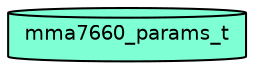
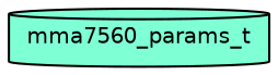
  digraph {
    rankdir=LR
-   n1 [color=black fillcolor=aquamarine fontname=Helvetica fontsize=10 height=0.2 label=mma7660_params_t shape=cylinder style=filled width=0.4]
+   n1 [color=black fillcolor=aquamarine fontname=Helvetica fontsize=10 height=0.2 label=mma7560_params_t shape=cylinder style=filled width=0.4]
  }
